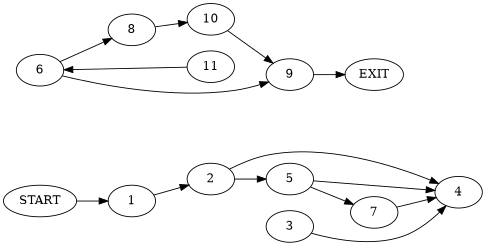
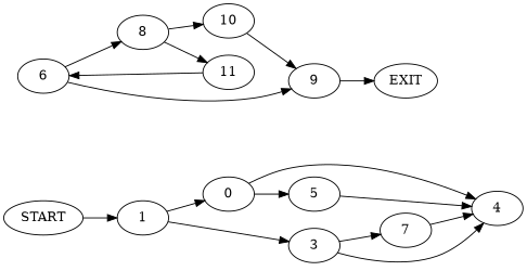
  digraph {
    rankdir=LR
    n1 [label=START]
    1
-   2
+   2 [label=0]
    3
    n5 [label=EXIT]
    4
    5
    7
    6
    8
    9
    10
    11
    n1 -> 1
    1 -> 2
+   1 -> 3
    2 -> 4
    2 -> 5
    3 -> 4
    5 -> 4
-   5 -> 7
+   3 -> 7
    7 -> 4
    6 -> 8
    6 -> 9
    8 -> 10
+   8 -> 11
    9 -> n5
    10 -> 9
    11 -> 6
  }
